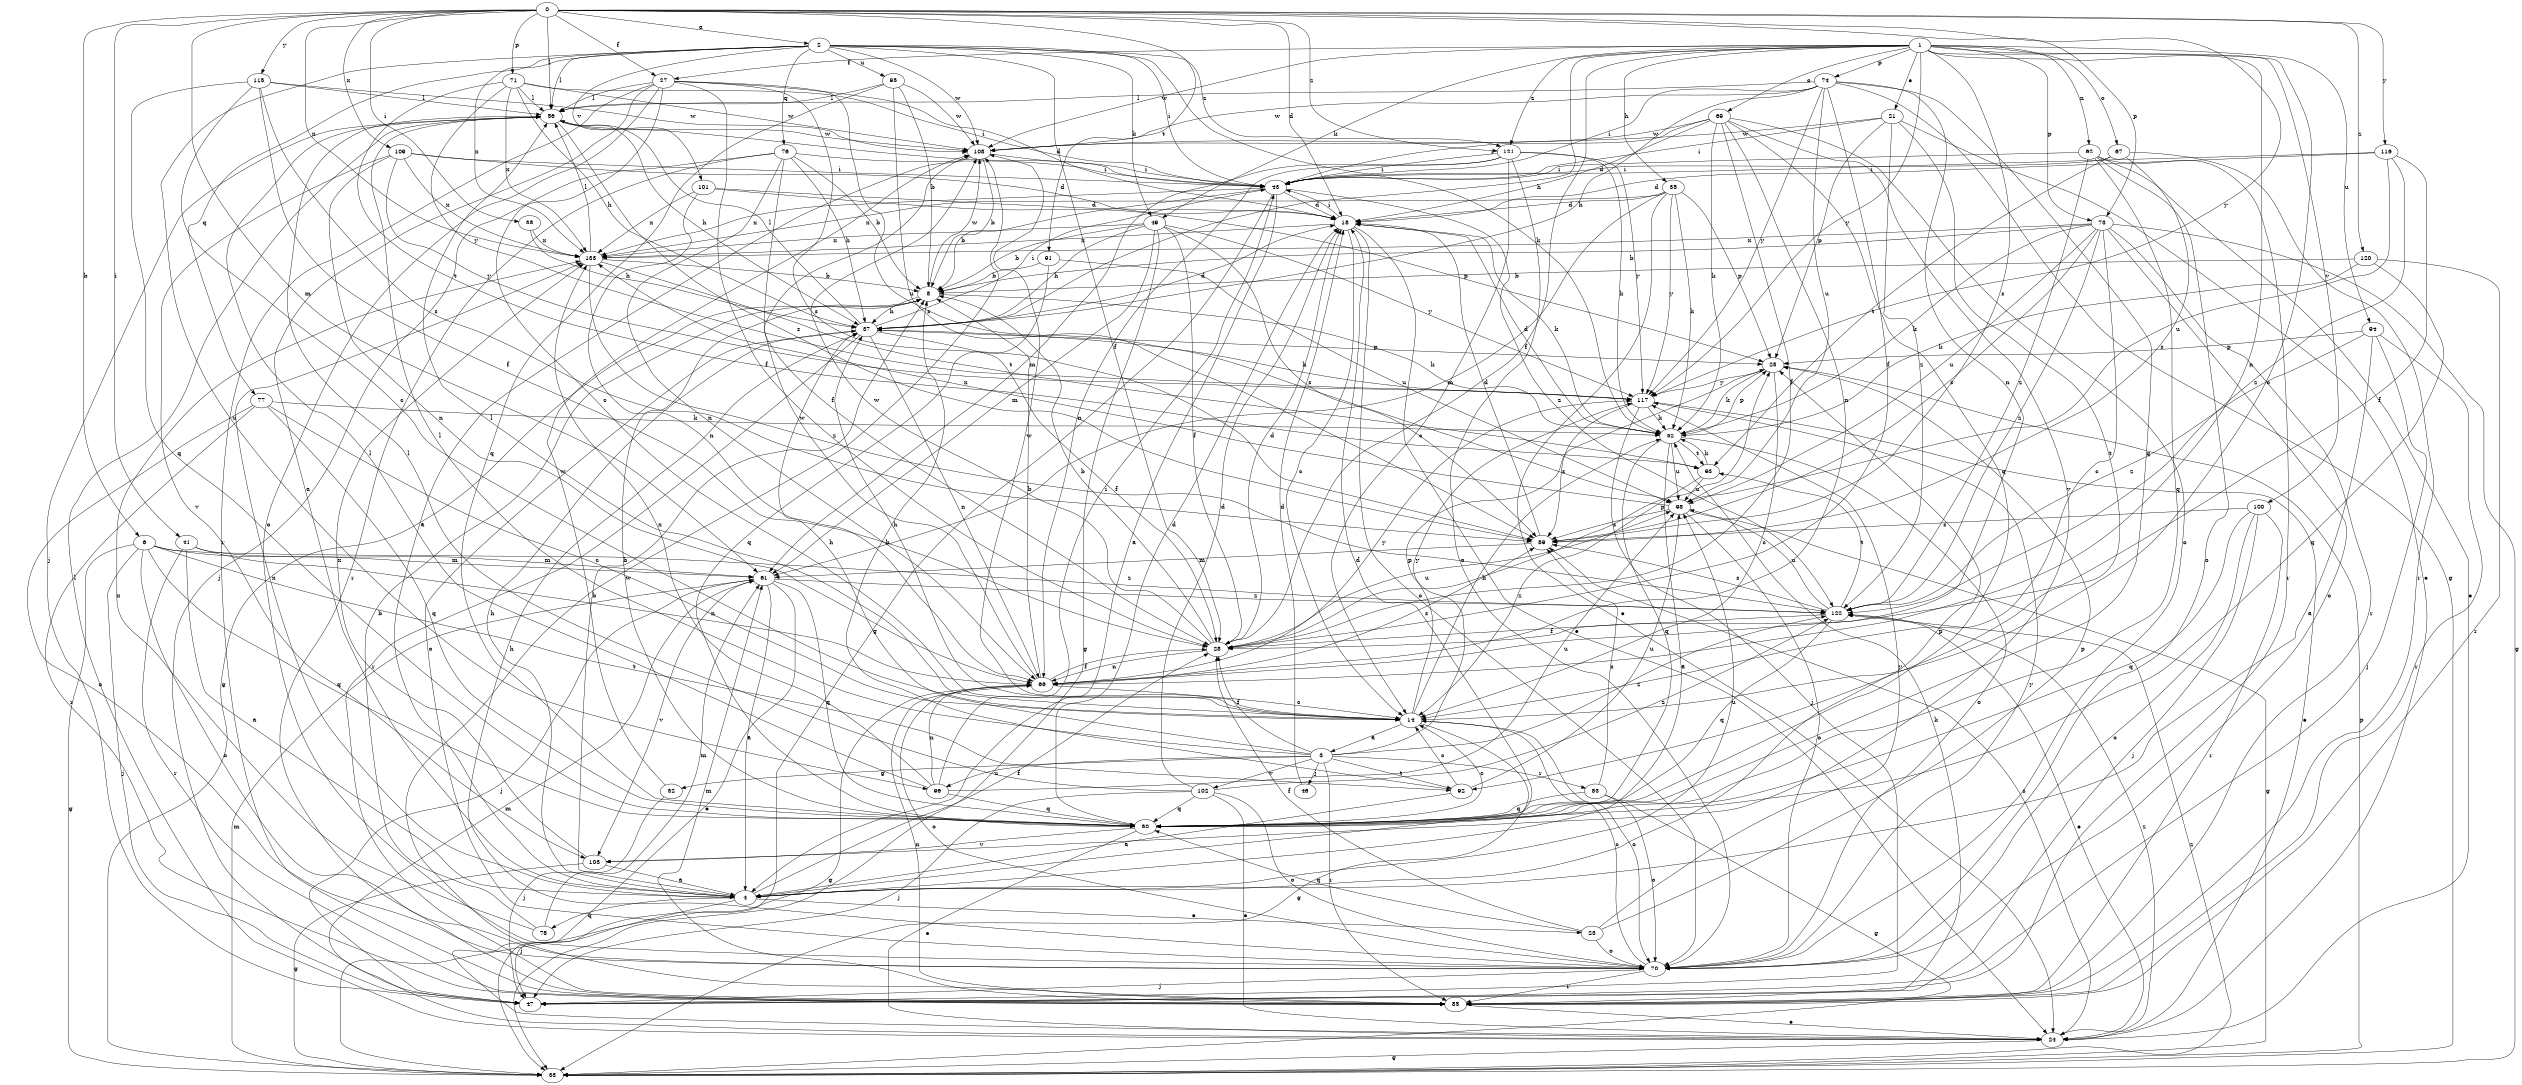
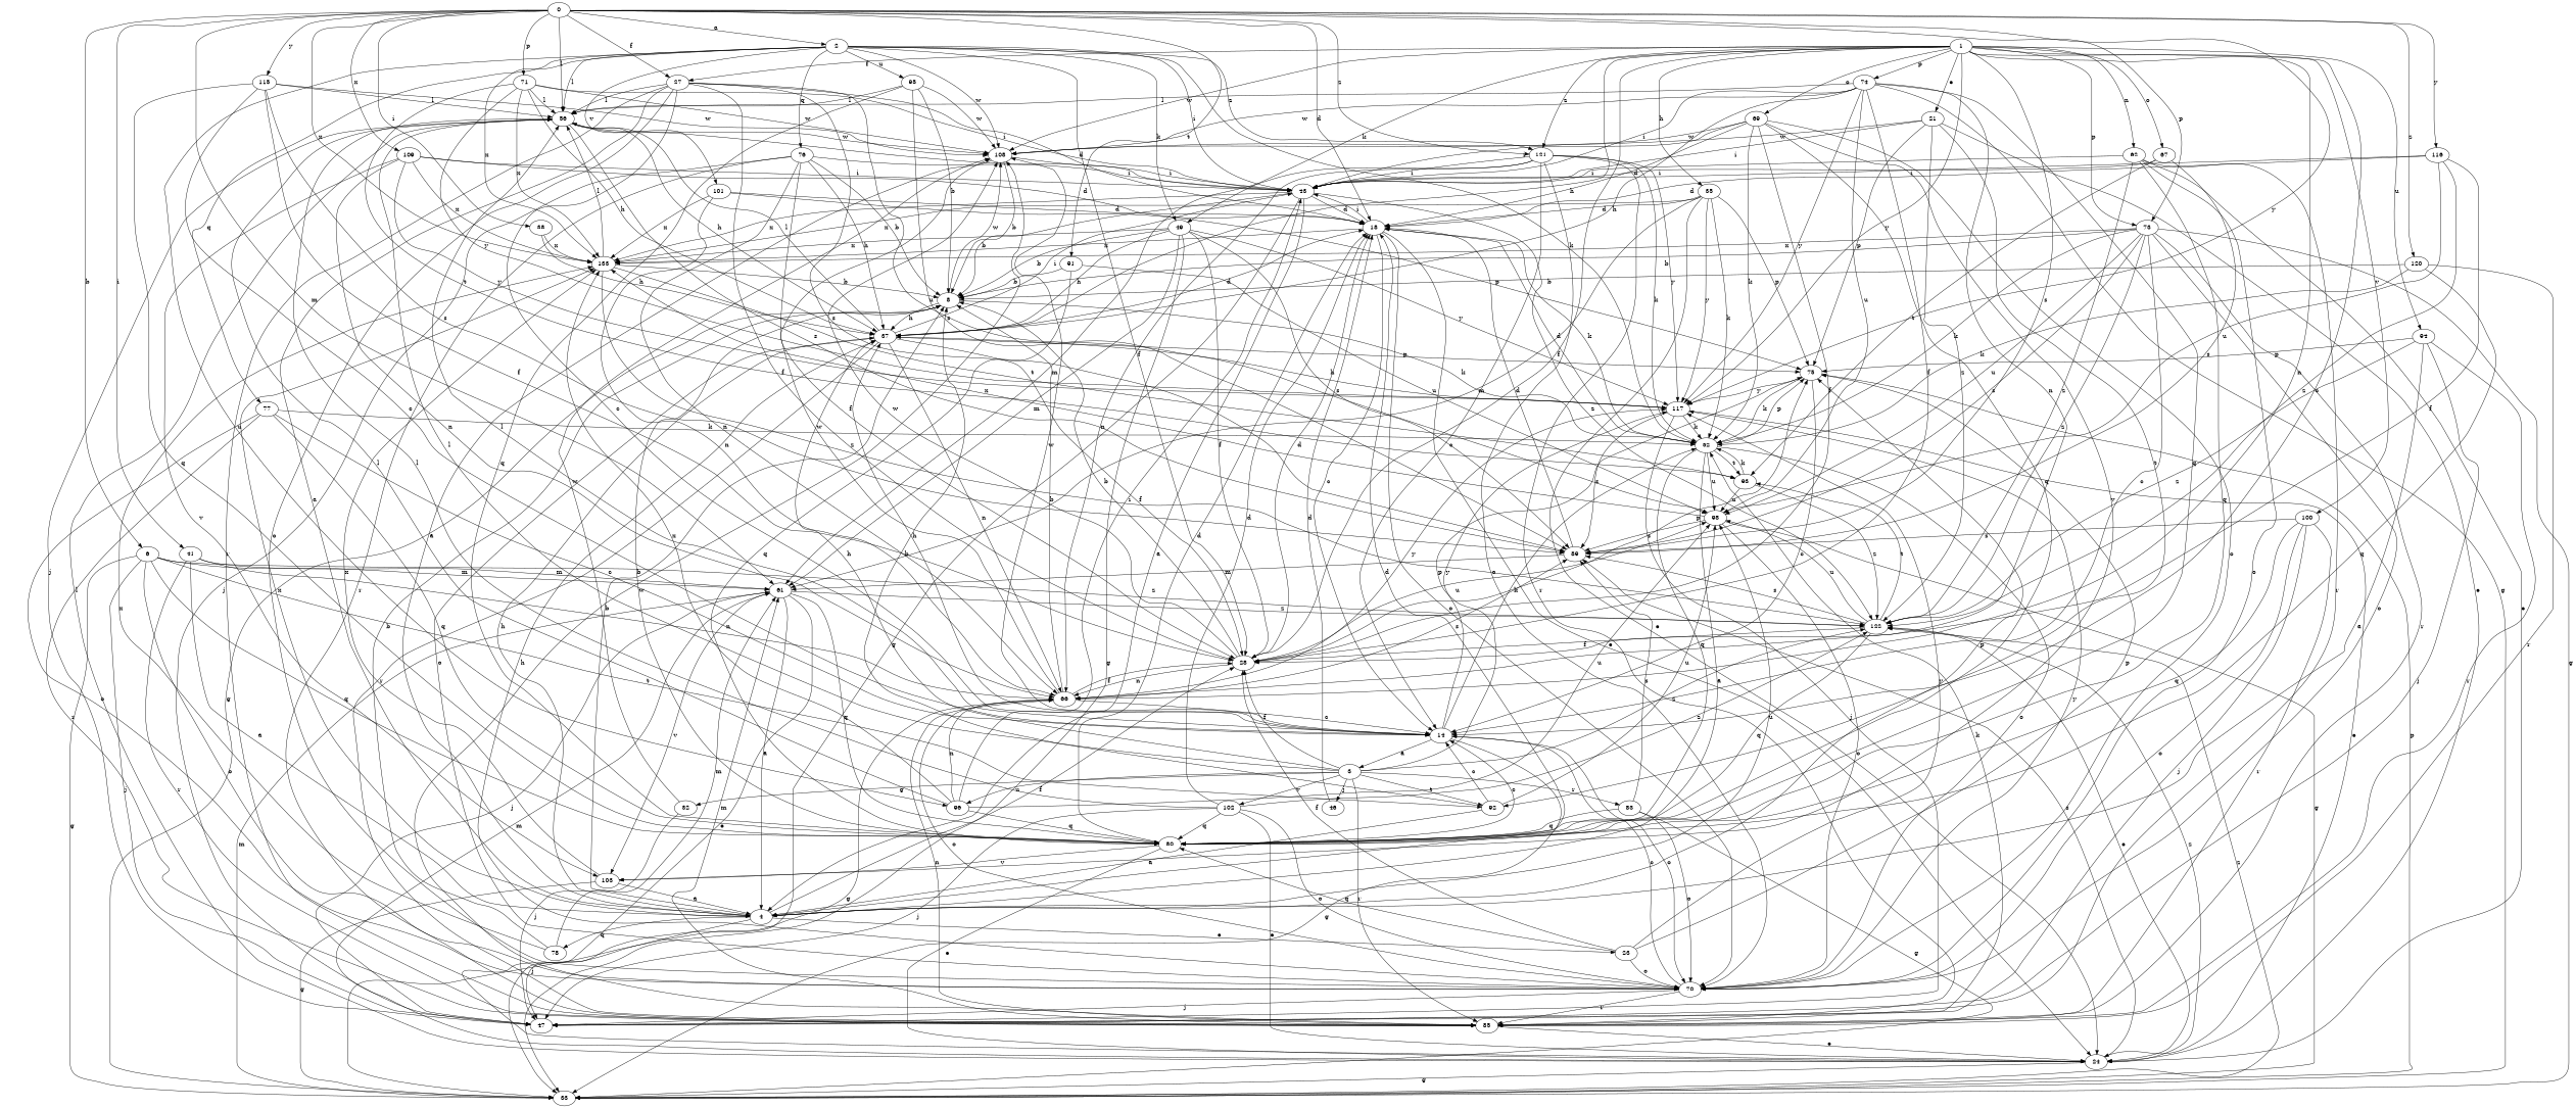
  strict digraph {
    0
    2
    6
    18
    27
    38
    41
    56
    61
    71
    73
    91
    109
    n14 [label=133]
    115
    116
    117
    120
    121
    28
    49
    108
    43
    52
    76
    77
    95
    96
    101
    92
    122
    47
    33
    70
    80
    14
    24
    89
    85
    4
    98
    37
    66
    103
    93
    8
    1
    21
    35
    62
    67
    69
    74
    94
    100
    3
-   75 [label=25]
+   75
    32
    46
    83
    102
    23
    78
    0 -> 2 [label=a]
    0 -> 6 [label=b]
    0 -> 18 [label=d]
    0 -> 27 [label=f]
    0 -> 38 [label=i]
    0 -> 41 [label=i]
    0 -> 56 [label=l]
    0 -> 61 [label=m]
    0 -> 71 [label=p]
    0 -> 73 [label=p]
    0 -> 91 [label=t]
    0 -> 109 [label=x]
    0 -> n14 [label=x]
    0 -> 115 [label=y]
    0 -> 116 [label=y]
    0 -> 117 [label=y]
    0 -> 120 [label=z]
    0 -> 121 [label=z]
    2 -> 56 [label=l]
    2 -> n14 [label=x]
    2 -> 121 [label=z]
    2 -> 28 [label=f]
    2 -> 49 [label=k]
    2 -> 108 [label=w]
    2 -> 43 [label=i]
    2 -> 52 [label=k]
    2 -> 76 [label=q]
    2 -> 77 [label=q]
    2 -> 95 [label=u]
    2 -> 96 [label=u]
    2 -> 101 [label=v]
    6 -> 61 [label=m]
    6 -> 92 [label=t]
    6 -> 122 [label=z]
    6 -> 47 [label=j]
    6 -> 33 [label=g]
    6 -> 70 [label=o]
    6 -> 80 [label=q]
    18 -> n14 [label=x]
    18 -> 43 [label=i]
    18 -> 52 [label=k]
    18 -> 70 [label=o]
    18 -> 14 [label=c]
    18 -> 24 [label=e]
    27 -> 18 [label=d]
    27 -> 56 [label=l]
    27 -> 28 [label=f]
    27 -> 70 [label=o]
    27 -> 14 [label=c]
    27 -> 89 [label=s]
    27 -> 85 [label=r]
    27 -> 4 [label=a]
    27 -> 98 [label=u]
    38 -> n14 [label=x]
    38 -> 37 [label=h]
    41 -> 61 [label=m]
    41 -> 85 [label=r]
    41 -> 4 [label=a]
    41 -> 66 [label=n]
    56 -> 108 [label=w]
    56 -> 43 [label=i]
    56 -> 47 [label=j]
    56 -> 89 [label=s]
    56 -> 37 [label=h]
    61 -> 122 [label=z]
    61 -> 47 [label=j]
    61 -> 80 [label=q]
    61 -> 24 [label=e]
    61 -> 4 [label=a]
    61 -> 103 [label=v]
    71 -> 56 [label=l]
    71 -> n14 [label=x]
    71 -> 117 [label=y]
    71 -> 108 [label=w]
    71 -> 43 [label=i]
    71 -> 37 [label=h]
    71 -> 93 [label=t]
    73 -> n14 [label=x]
    73 -> 52 [label=k]
    73 -> 122 [label=z]
    73 -> 33 [label=g]
    73 -> 70 [label=o]
    73 -> 14 [label=c]
    73 -> 89 [label=s]
    73 -> 85 [label=r]
    73 -> 98 [label=u]
    73 -> 8 [label=b]
    91 -> 80 [label=q]
    91 -> 98 [label=u]
    91 -> 8 [label=b]
    109 -> 18 [label=d]
    109 -> n14 [label=x]
    109 -> 117 [label=y]
    109 -> 43 [label=i]
    109 -> 66 [label=n]
    109 -> 103 [label=v]
    n14 -> 56 [label=l]
    n14 -> 122 [label=z]
    n14 -> 93 [label=t]
    n14 -> 8 [label=b]
    115 -> 56 [label=l]
    115 -> 28 [label=f]
    115 -> 108 [label=w]
    115 -> 80 [label=q]
    115 -> 14 [label=c]
    115 -> 89 [label=s]
    116 -> 18 [label=d]
    116 -> 28 [label=f]
    116 -> 43 [label=i]
    116 -> 122 [label=z]
    116 -> 98 [label=u]
    117 -> 52 [label=k]
    117 -> 47 [label=j]
    117 -> 24 [label=e]
    117 -> 89 [label=s]
    117 -> 37 [label=h]
    120 -> 52 [label=k]
    120 -> 80 [label=q]
    120 -> 85 [label=r]
    120 -> 8 [label=b]
    121 -> 61 [label=m]
    121 -> 117 [label=y]
    121 -> 43 [label=i]
    121 -> 52 [label=k]
    121 -> 70 [label=o]
    121 -> 14 [label=c]
    121 -> 66 [label=n]
    28 -> 18 [label=d]
    28 -> 108 [label=w]
    28 -> 98 [label=u]
    28 -> 66 [label=n]
    28 -> 8 [label=b]
    28 -> 75 [label=p]
    49 -> 61 [label=m]
    49 -> n14 [label=x]
    49 -> 117 [label=y]
    49 -> 28 [label=f]
    49 -> 33 [label=g]
    49 -> 89 [label=s]
    49 -> 37 [label=h]
    49 -> 8 [label=b]
    108 -> 43 [label=i]
    108 -> 4 [label=a]
    108 -> 8 [label=b]
    43 -> 18 [label=d]
    43 -> n14 [label=x]
    43 -> 122 [label=z]
    43 -> 33 [label=g]
    43 -> 4 [label=a]
    43 -> 8 [label=b]
    52 -> 18 [label=d]
    52 -> 70 [label=o]
    52 -> 80 [label=q]
    52 -> 4 [label=a]
    52 -> 98 [label=u]
    52 -> 93 [label=t]
    52 -> 75 [label=p]
    76 -> 28 [label=f]
    76 -> 43 [label=i]
    76 -> 47 [label=j]
    76 -> 85 [label=r]
    76 -> 37 [label=h]
    76 -> 66 [label=n]
    76 -> 8 [label=b]
    77 -> 52 [label=k]
    77 -> 70 [label=o]
    77 -> 80 [label=q]
    77 -> 14 [label=c]
    77 -> 85 [label=r]
    95 -> 56 [label=l]
    95 -> 108 [label=w]
    95 -> 80 [label=q]
    95 -> 89 [label=s]
    95 -> 8 [label=b]
    96 -> 56 [label=l]
    96 -> n14 [label=x]
    96 -> 43 [label=i]
    96 -> 80 [label=q]
    96 -> 98 [label=u]
    96 -> 66 [label=n]
    101 -> 18 [label=d]
    101 -> n14 [label=x]
    101 -> 66 [label=n]
    101 -> 75 [label=p]
    92 -> 14 [label=c]
    92 -> 4 [label=a]
    92 -> 98 [label=u]
    92 -> 8 [label=b]
    122 -> 28 [label=f]
    122 -> 80 [label=q]
    122 -> 24 [label=e]
    122 -> 89 [label=s]
    122 -> 98 [label=u]
    122 -> 93 [label=t]
    47 -> 52 [label=k]
    33 -> 61 [label=m]
    33 -> 122 [label=z]
    33 -> 75 [label=p]
    70 -> 117 [label=y]
    70 -> 47 [label=j]
    70 -> 14 [label=c]
    70 -> 85 [label=r]
    70 -> 37 [label=h]
    80 -> 18 [label=d]
    80 -> 14 [label=c]
    80 -> 24 [label=e]
    80 -> 103 [label=v]
    80 -> 8 [label=b]
    14 -> 56 [label=l]
    14 -> 117 [label=y]
    14 -> 108 [label=w]
    14 -> 52 [label=k]
    14 -> 33 [label=g]
    14 -> 70 [label=o]
    14 -> 37 [label=h]
    14 -> 3 [label=a]
    24 -> 56 [label=l]
    24 -> 61 [label=m]
    24 -> 122 [label=z]
    24 -> 33 [label=g]
    24 -> 89 [label=s]
    89 -> 18 [label=d]
    89 -> 61 [label=m]
    85 -> 61 [label=m]
    85 -> 108 [label=w]
    85 -> 24 [label=e]
    85 -> 66 [label=n]
    4 -> 18 [label=d]
    4 -> n14 [label=x]
    4 -> 28 [label=f]
    4 -> 47 [label=j]
    4 -> 98 [label=u]
    4 -> 37 [label=h]
    4 -> 8 [label=b]
    4 -> 75 [label=p]
    4 -> 23 [label=e]
    4 -> 78 [label=q]
    98 -> n14 [label=x]
    98 -> 33 [label=g]
    98 -> 70 [label=o]
    98 -> 89 [label=s]
    37 -> 18 [label=d]
    37 -> 56 [label=l]
    37 -> 28 [label=f]
    37 -> 43 [label=i]
    37 -> 70 [label=o]
    37 -> 85 [label=r]
    37 -> 66 [label=n]
    37 -> 75 [label=p]
    66 -> 117 [label=y]
    66 -> 28 [label=f]
    66 -> 108 [label=w]
    66 -> 33 [label=g]
    66 -> 70 [label=o]
    66 -> 14 [label=c]
    66 -> 89 [label=s]
    66 -> 8 [label=b]
    103 -> n14 [label=x]
    103 -> 33 [label=g]
    103 -> 4 [label=a]
    93 -> 52 [label=k]
-   93 -> 14 [label=z]
+   93 -> 122 [label=z]
    93 -> 98 [label=u]
    8 -> 108 [label=w]
    8 -> 52 [label=k]
    8 -> 33 [label=g]
    8 -> 37 [label=h]
    1 -> 27 [label=f]
    1 -> 73 [label=p]
    1 -> 117 [label=y]
    1 -> 121 [label=z]
    1 -> 28 [label=f]
    1 -> 49 [label=k]
    1 -> 108 [label=w]
    1 -> 14 [label=c]
    1 -> 89 [label=s]
    1 -> 37 [label=h]
    1 -> 66 [label=n]
    1 -> 21 [label=e]
    1 -> 35 [label=h]
    1 -> 62 [label=n]
    1 -> 67 [label=o]
    1 -> 69 [label=o]
    1 -> 74 [label=p]
    1 -> 94 [label=u]
    1 -> 100 [label=v]
    21 -> 108 [label=w]
    21 -> 43 [label=i]
    21 -> 92 [label=t]
    21 -> 122 [label=z]
    21 -> 24 [label=e]
    21 -> 75 [label=p]
    35 -> 18 [label=d]
    35 -> 61 [label=m]
    35 -> n14 [label=x]
    35 -> 117 [label=y]
    35 -> 52 [label=k]
    35 -> 24 [label=e]
    35 -> 75 [label=p]
    62 -> 43 [label=i]
    62 -> 122 [label=z]
    62 -> 70 [label=o]
    62 -> 80 [label=q]
    62 -> 24 [label=e]
    62 -> 85 [label=r]
    67 -> 43 [label=i]
    67 -> 89 [label=s]
-   67 -> 85 [label=r]
+   121 -> 85 [label=r]
    67 -> 93 [label=t]
    69 -> 18 [label=d]
    69 -> 28 [label=f]
    69 -> 108 [label=w]
    69 -> 43 [label=i]
    69 -> 52 [label=k]
    69 -> 70 [label=o]
    69 -> 80 [label=q]
-   69 -> 66 [label=n]
    69 -> 103 [label=v]
    74 -> 56 [label=l]
    74 -> 117 [label=y]
    74 -> 28 [label=f]
    74 -> 108 [label=w]
    74 -> 43 [label=i]
    74 -> 33 [label=g]
    74 -> 80 [label=q]
    74 -> 98 [label=u]
    74 -> 37 [label=h]
    74 -> 66 [label=n]
    94 -> 122 [label=z]
    94 -> 47 [label=j]
    94 -> 85 [label=r]
    94 -> 4 [label=a]
    94 -> 75 [label=p]
    100 -> 47 [label=j]
    100 -> 70 [label=o]
    100 -> 80 [label=q]
    100 -> 89 [label=s]
    100 -> 85 [label=r]
    3 -> 56 [label=l]
    3 -> 28 [label=f]
    3 -> 96 [label=u]
    3 -> 92 [label=t]
    3 -> 122 [label=z]
    3 -> 85 [label=r]
    3 -> 37 [label=h]
    3 -> 75 [label=p]
    3 -> 32 [label=g]
    3 -> 46 [label=j]
    3 -> 83 [label=r]
    3 -> 102 [label=v]
    75 -> 117 [label=y]
    75 -> 52 [label=k]
    75 -> 14 [label=c]
    32 -> 108 [label=w]
    32 -> 47 [label=j]
    46 -> 18 [label=d]
    83 -> 33 [label=g]
    83 -> 70 [label=o]
    83 -> 80 [label=q]
    83 -> 89 [label=s]
    102 -> 18 [label=d]
    102 -> 56 [label=l]
    102 -> 122 [label=z]
    102 -> 47 [label=j]
    102 -> 70 [label=o]
    102 -> 80 [label=q]
    102 -> 24 [label=e]
    23 -> 117 [label=y]
    23 -> 28 [label=f]
    23 -> 70 [label=o]
    23 -> 80 [label=q]
    23 -> 75 [label=p]
    78 -> 61 [label=m]
    78 -> n14 [label=x]
    78 -> 8 [label=b]
  }
